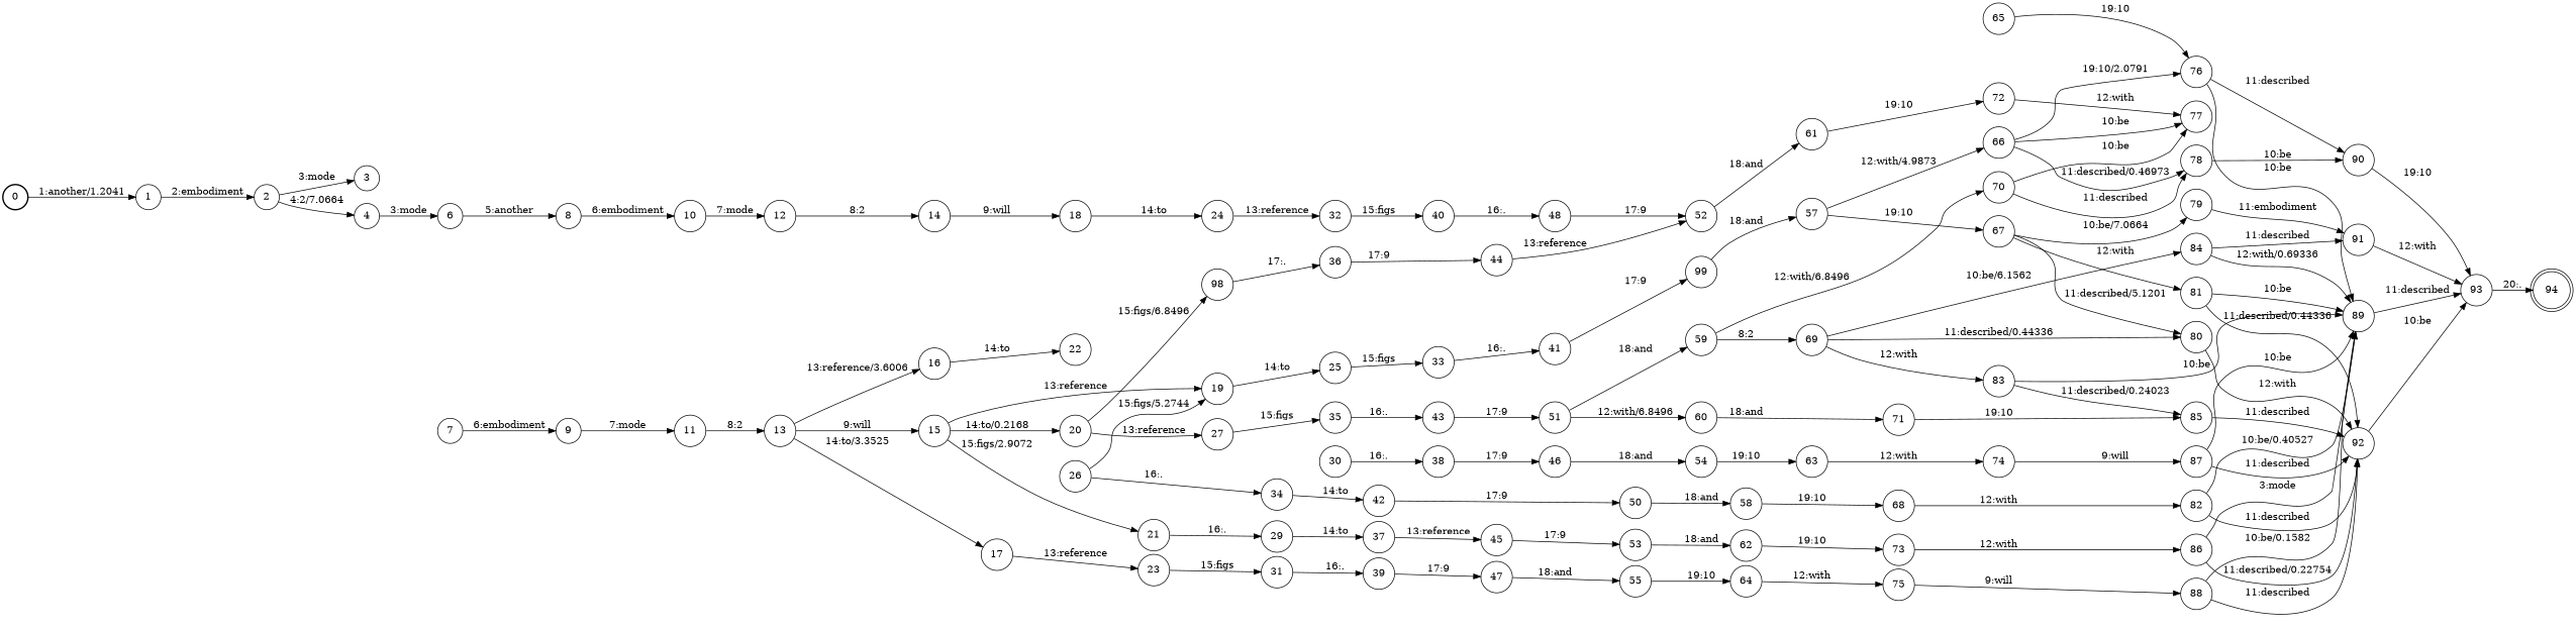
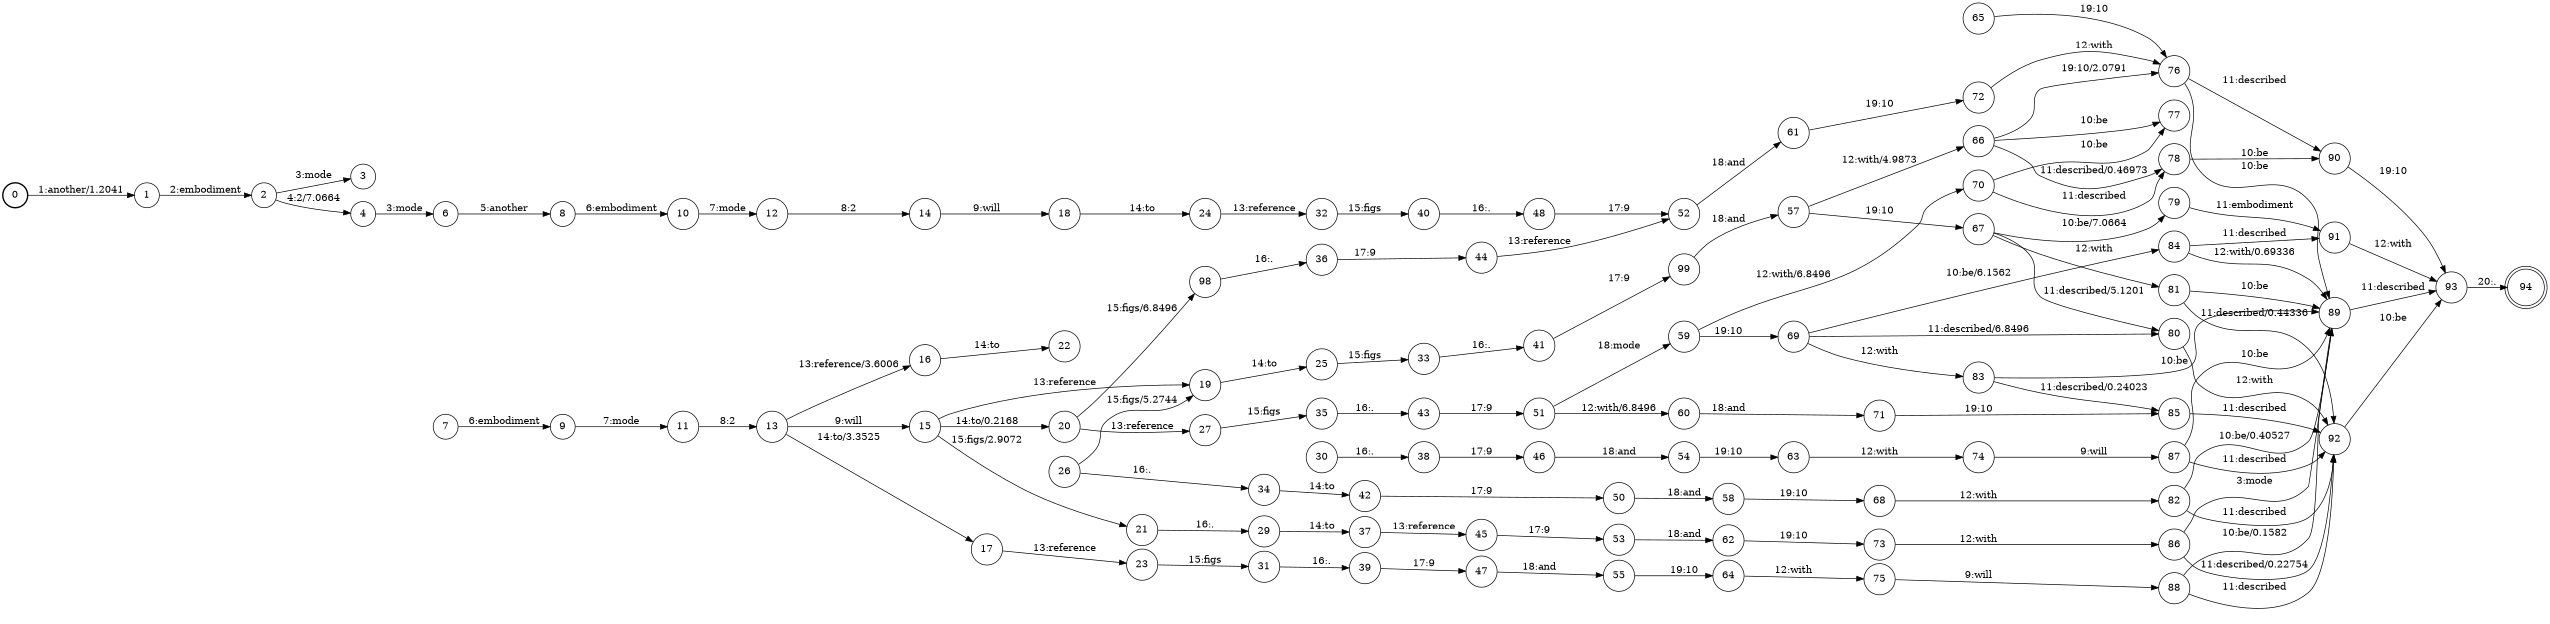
  digraph {
    nodesep=0.25
    rankdir=LR
    ranksep=0.4
    node [fontsize=14 shape=circle style=solid]
    edge [fontsize=14]
    n1 [label=0 style=bold]
    n2 [label=1]
    n3 [label=2]
    n4 [label=3]
    n5 [label=4]
    n6 [label=6]
    n7 [label=8]
    n8 [label=7]
    n9 [label=9]
    n10 [label=10]
    n11 [label=11]
    n12 [label=12]
    n13 [label=13]
    n14 [label=14]
    n15 [label=15]
    n16 [label=16]
    n17 [label=17]
    n18 [label=18]
    n19 [label=19]
    n20 [label=20]
    n21 [label=21]
    n22 [label=22]
    n23 [label=23]
    n24 [label=24]
    n25 [label=25]
    n26 [label=27]
    n27 [label=98]
    n28 [label=29]
    n29 [label=31]
    n30 [label=32]
    n31 [label=33]
    n32 [label=26]
    n33 [label=34]
    n34 [label=35]
    n35 [label=36]
    n36 [label=37]
    n37 [label=30]
    n38 [label=38]
    n39 [label=39]
    n40 [label=40]
    n41 [label=41]
    n42 [label=42]
    n43 [label=43]
    n44 [label=44]
    n45 [label=45]
    n46 [label=46]
    n47 [label=47]
    n48 [label=48]
    n49 [label=99]
    n50 [label=50]
    n51 [label=51]
    n52 [label=52]
    n53 [label=53]
    n54 [label=54]
    n55 [label=55]
    n56 [label=57]
    n57 [label=58]
    n58 [label=60]
    n59 [label=59]
    n60 [label=61]
    n61 [label=62]
    n62 [label=63]
    n63 [label=64]
    n64 [label=66]
    n65 [label=67]
    n66 [label=68]
    n67 [label=71]
    n68 [label=70]
    n69 [label=69]
    n70 [label=72]
    n71 [label=73]
    n72 [label=74]
    n73 [label=75]
    n74 [label=65]
    n75 [label=76]
    n76 [label=77]
    n77 [label=78]
    n78 [label=79]
    n79 [label=80]
    n80 [label=81]
    n81 [label=82]
    n82 [label=85]
    n83 [label=84]
    n84 [label=83]
    n85 [label=86]
    n86 [label=87]
    n87 [label=88]
    n88 [label=89]
    n89 [label=90]
    n90 [label=91]
    n91 [label=92]
    n92 [label=93]
    n93 [label=94 shape=doublecircle]
    n1 -> n2 [label="1:another/1.2041"]
    n2 -> n3 [label="2:embodiment"]
    n3 -> n4 [label="3:mode"]
    n3 -> n5 [label="4:2/7.0664"]
    n5 -> n6 [label="3:mode"]
    n6 -> n7 [label="5:another"]
    n7 -> n10 [label="6:embodiment"]
    n8 -> n9 [label="6:embodiment"]
    n9 -> n11 [label="7:mode"]
    n10 -> n12 [label="7:mode"]
    n11 -> n13 [label="8:2"]
    n12 -> n14 [label="8:2"]
    n13 -> n15 [label="9:will"]
    n13 -> n16 [label="13:reference/3.6006"]
    n13 -> n17 [label="14:to/3.3525"]
    n14 -> n18 [label="9:will"]
    n15 -> n19 [label="13:reference"]
    n15 -> n20 [label="14:to/0.2168"]
    n15 -> n21 [label="15:figs/2.9072"]
    n16 -> n22 [label="14:to"]
    n17 -> n23 [label="13:reference"]
    n18 -> n24 [label="14:to"]
    n19 -> n25 [label="14:to"]
    n20 -> n26 [label="13:reference"]
    n20 -> n27 [label="15:figs/6.8496"]
    n21 -> n28 [label="16:."]
    n23 -> n29 [label="15:figs"]
    n24 -> n30 [label="13:reference"]
    n25 -> n31 [label="15:figs"]
    n26 -> n34 [label="15:figs"]
-   n27 -> n35 [label="17:."]
+   n27 -> n35 [label="16:."]
    n28 -> n36 [label="14:to"]
    n29 -> n39 [label="16:."]
    n30 -> n40 [label="15:figs"]
    n31 -> n41 [label="16:."]
    n32 -> n19 [label="15:figs/5.2744"]
    n32 -> n33 [label="16:."]
    n33 -> n42 [label="14:to"]
    n34 -> n43 [label="16:."]
    n35 -> n44 [label="17:9"]
    n36 -> n45 [label="13:reference"]
    n37 -> n38 [label="16:."]
    n38 -> n46 [label="17:9"]
    n39 -> n47 [label="17:9"]
    n40 -> n48 [label="16:."]
    n41 -> n49 [label="17:9"]
    n42 -> n50 [label="17:9"]
    n43 -> n51 [label="17:9"]
    n44 -> n52 [label="13:reference"]
    n45 -> n53 [label="17:9"]
    n46 -> n54 [label="18:and"]
    n47 -> n55 [label="18:and"]
    n48 -> n52 [label="17:9"]
    n49 -> n56 [label="18:and"]
    n50 -> n57 [label="18:and"]
    n51 -> n58 [label="12:with/6.8496"]
-   n51 -> n59 [label="18:and"]
+   n51 -> n59 [label="18:mode"]
    n52 -> n60 [label="18:and"]
    n53 -> n61 [label="18:and"]
    n54 -> n62 [label="19:10"]
    n55 -> n63 [label="19:10"]
    n56 -> n64 [label="12:with/4.9873"]
    n56 -> n65 [label="19:10"]
    n57 -> n66 [label="19:10"]
    n58 -> n67 [label="18:and"]
    n59 -> n68 [label="12:with/6.8496"]
-   n59 -> n69 [label="8:2"]
+   n59 -> n69 [label="19:10"]
    n60 -> n70 [label="19:10"]
    n61 -> n71 [label="19:10"]
    n62 -> n72 [label="12:with"]
    n63 -> n73 [label="12:with"]
    n64 -> n75 [label="19:10/2.0791"]
    n64 -> n76 [label="10:be"]
    n64 -> n77 [label="11:described/0.46973"]
    n65 -> n78 [label="10:be/7.0664"]
    n65 -> n79 [label="11:described/5.1201"]
    n65 -> n80 [label="12:with"]
    n66 -> n81 [label="12:with"]
    n67 -> n82 [label="19:10"]
    n68 -> n76 [label="10:be"]
    n68 -> n77 [label="11:described"]
-   n69 -> n79 [label="11:described/0.44336"]
+   n69 -> n79 [label="11:described/6.8496"]
    n69 -> n83 [label="10:be/6.1562"]
    n69 -> n84 [label="12:with"]
-   n70 -> n76 [label="12:with"]
+   n70 -> n75 [label="12:with"]
    n71 -> n85 [label="12:with"]
    n72 -> n86 [label="9:will"]
    n73 -> n87 [label="9:will"]
    n74 -> n75 [label="19:10"]
    n75 -> n88 [label="10:be"]
    n75 -> n89 [label="11:described"]
    n77 -> n89 [label="10:be"]
    n78 -> n90 [label="11:embodiment"]
    n79 -> n91 [label="12:with"]
    n80 -> n88 [label="10:be"]
    n80 -> n91 [label="11:described/0.44336"]
    n81 -> n88 [label="10:be/0.40527"]
    n81 -> n91 [label="11:described"]
    n82 -> n91 [label="11:described"]
    n83 -> n88 [label="12:with/0.69336"]
    n83 -> n90 [label="11:described"]
    n84 -> n82 [label="11:described/0.24023"]
    n84 -> n88 [label="10:be"]
    n85 -> n88 [label="3:mode"]
    n85 -> n91 [label="11:described/0.22754"]
    n86 -> n88 [label="10:be"]
    n86 -> n91 [label="11:described"]
    n87 -> n88 [label="10:be/0.1582"]
    n87 -> n91 [label="11:described"]
    n88 -> n92 [label="11:described"]
    n89 -> n92 [label="19:10"]
    n90 -> n92 [label="12:with"]
    n91 -> n92 [label="10:be"]
    n92 -> n93 [label="20:."]
  }
